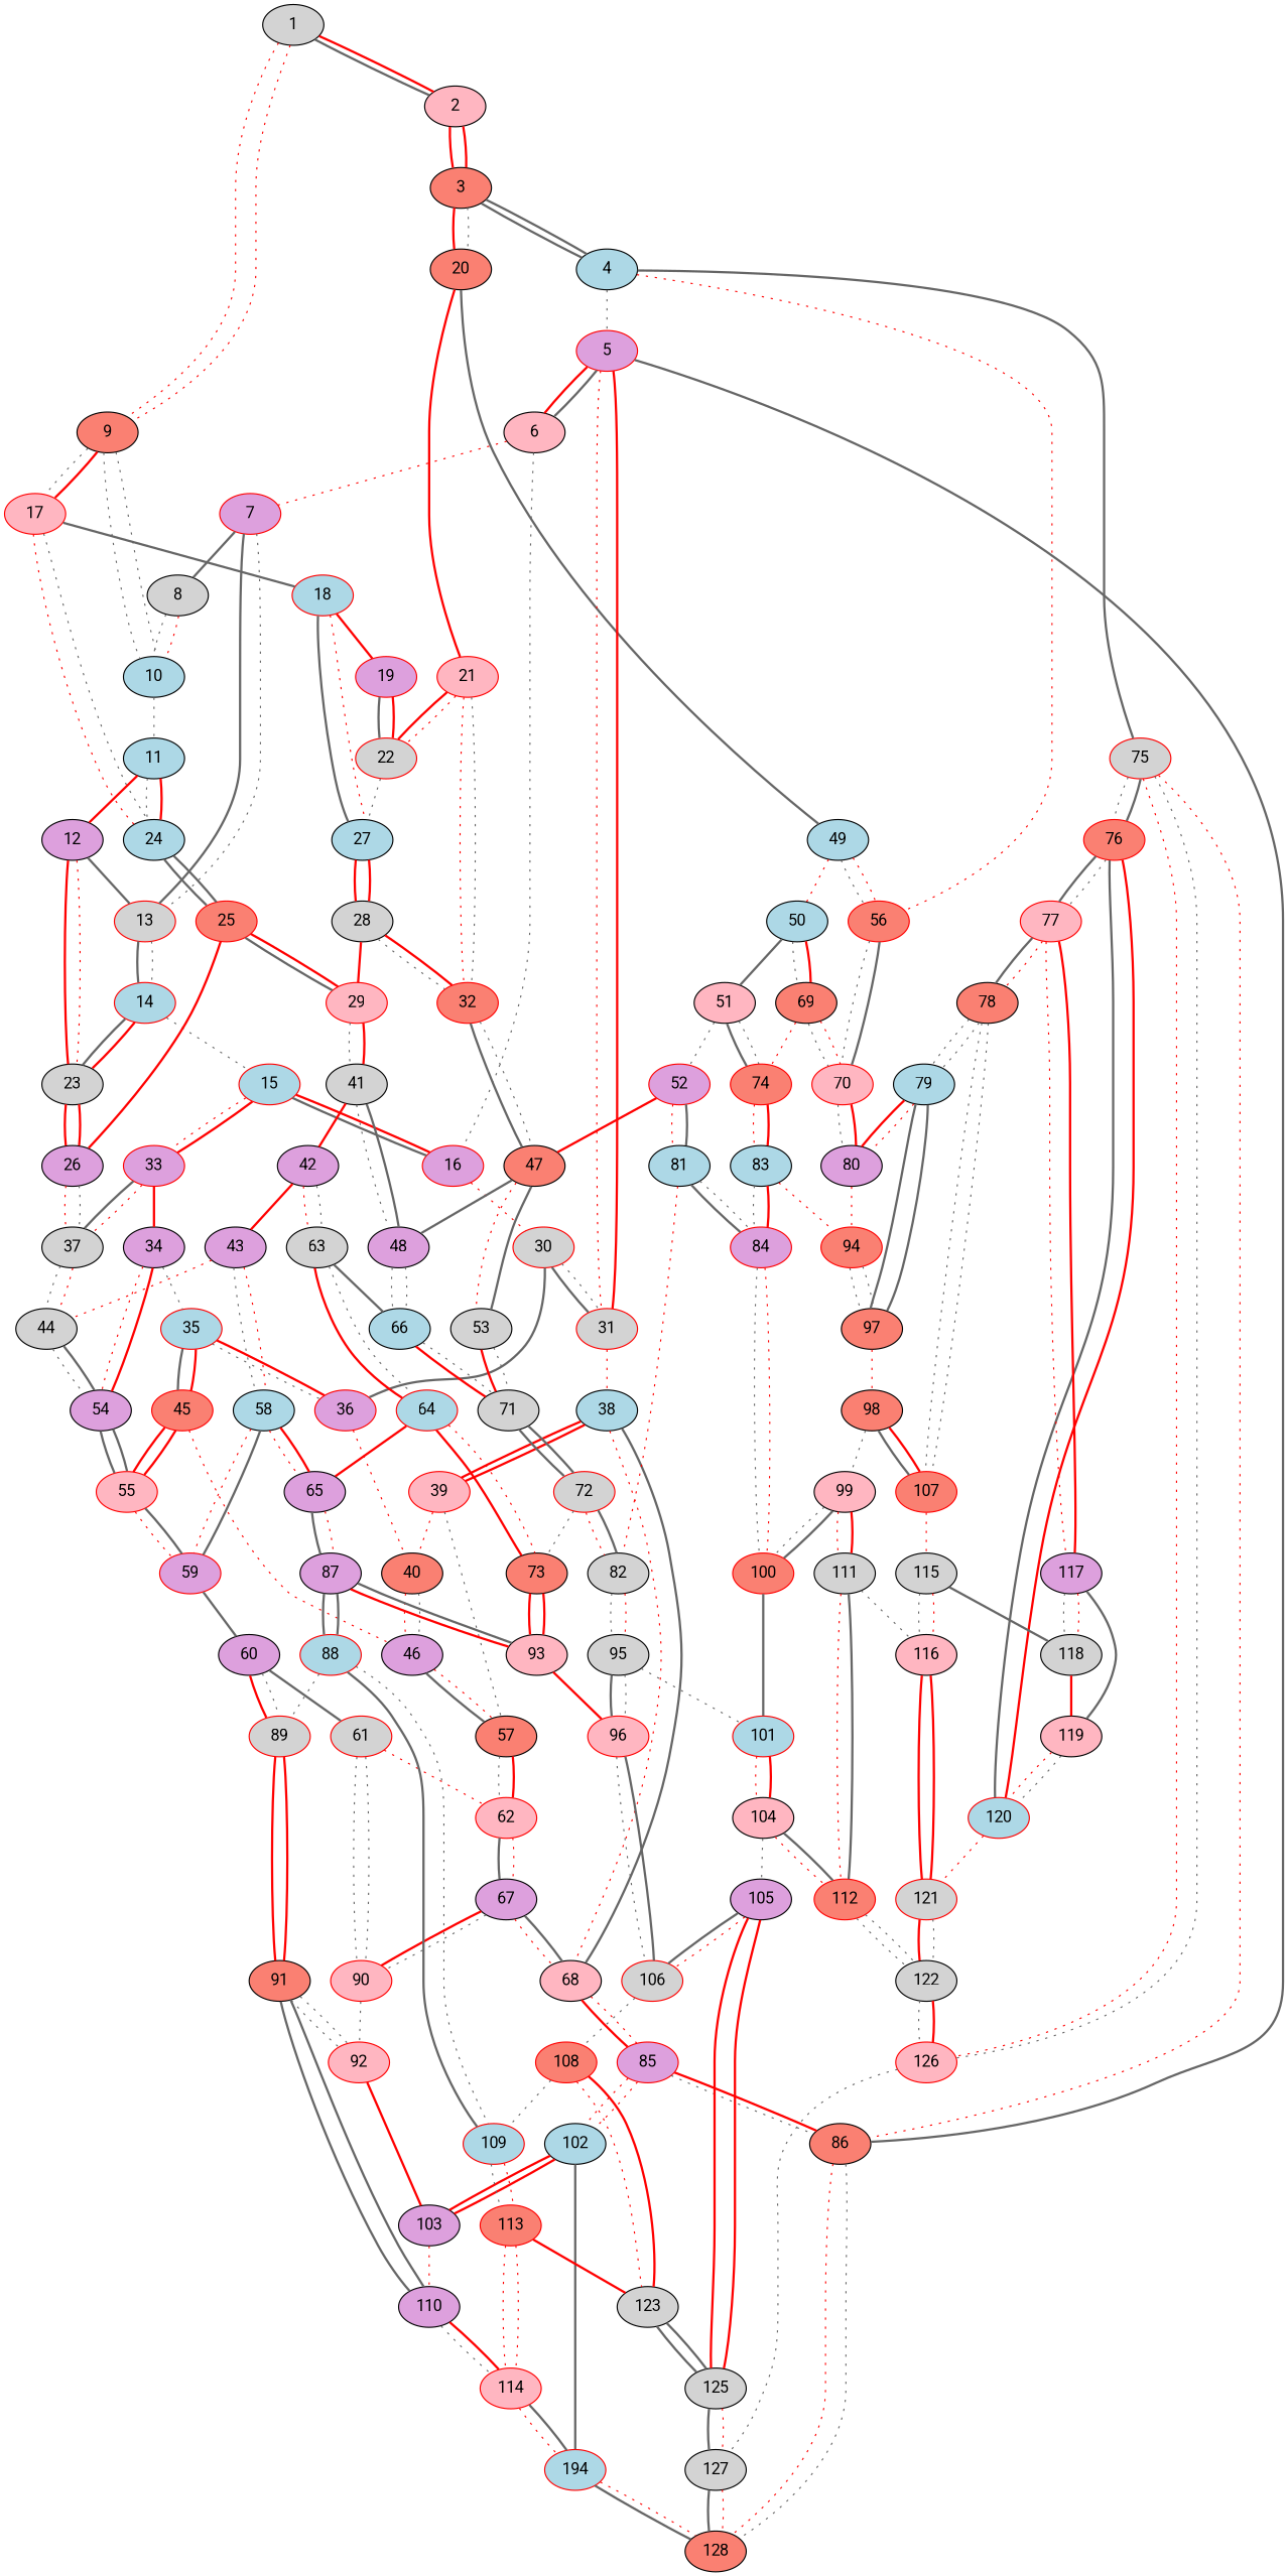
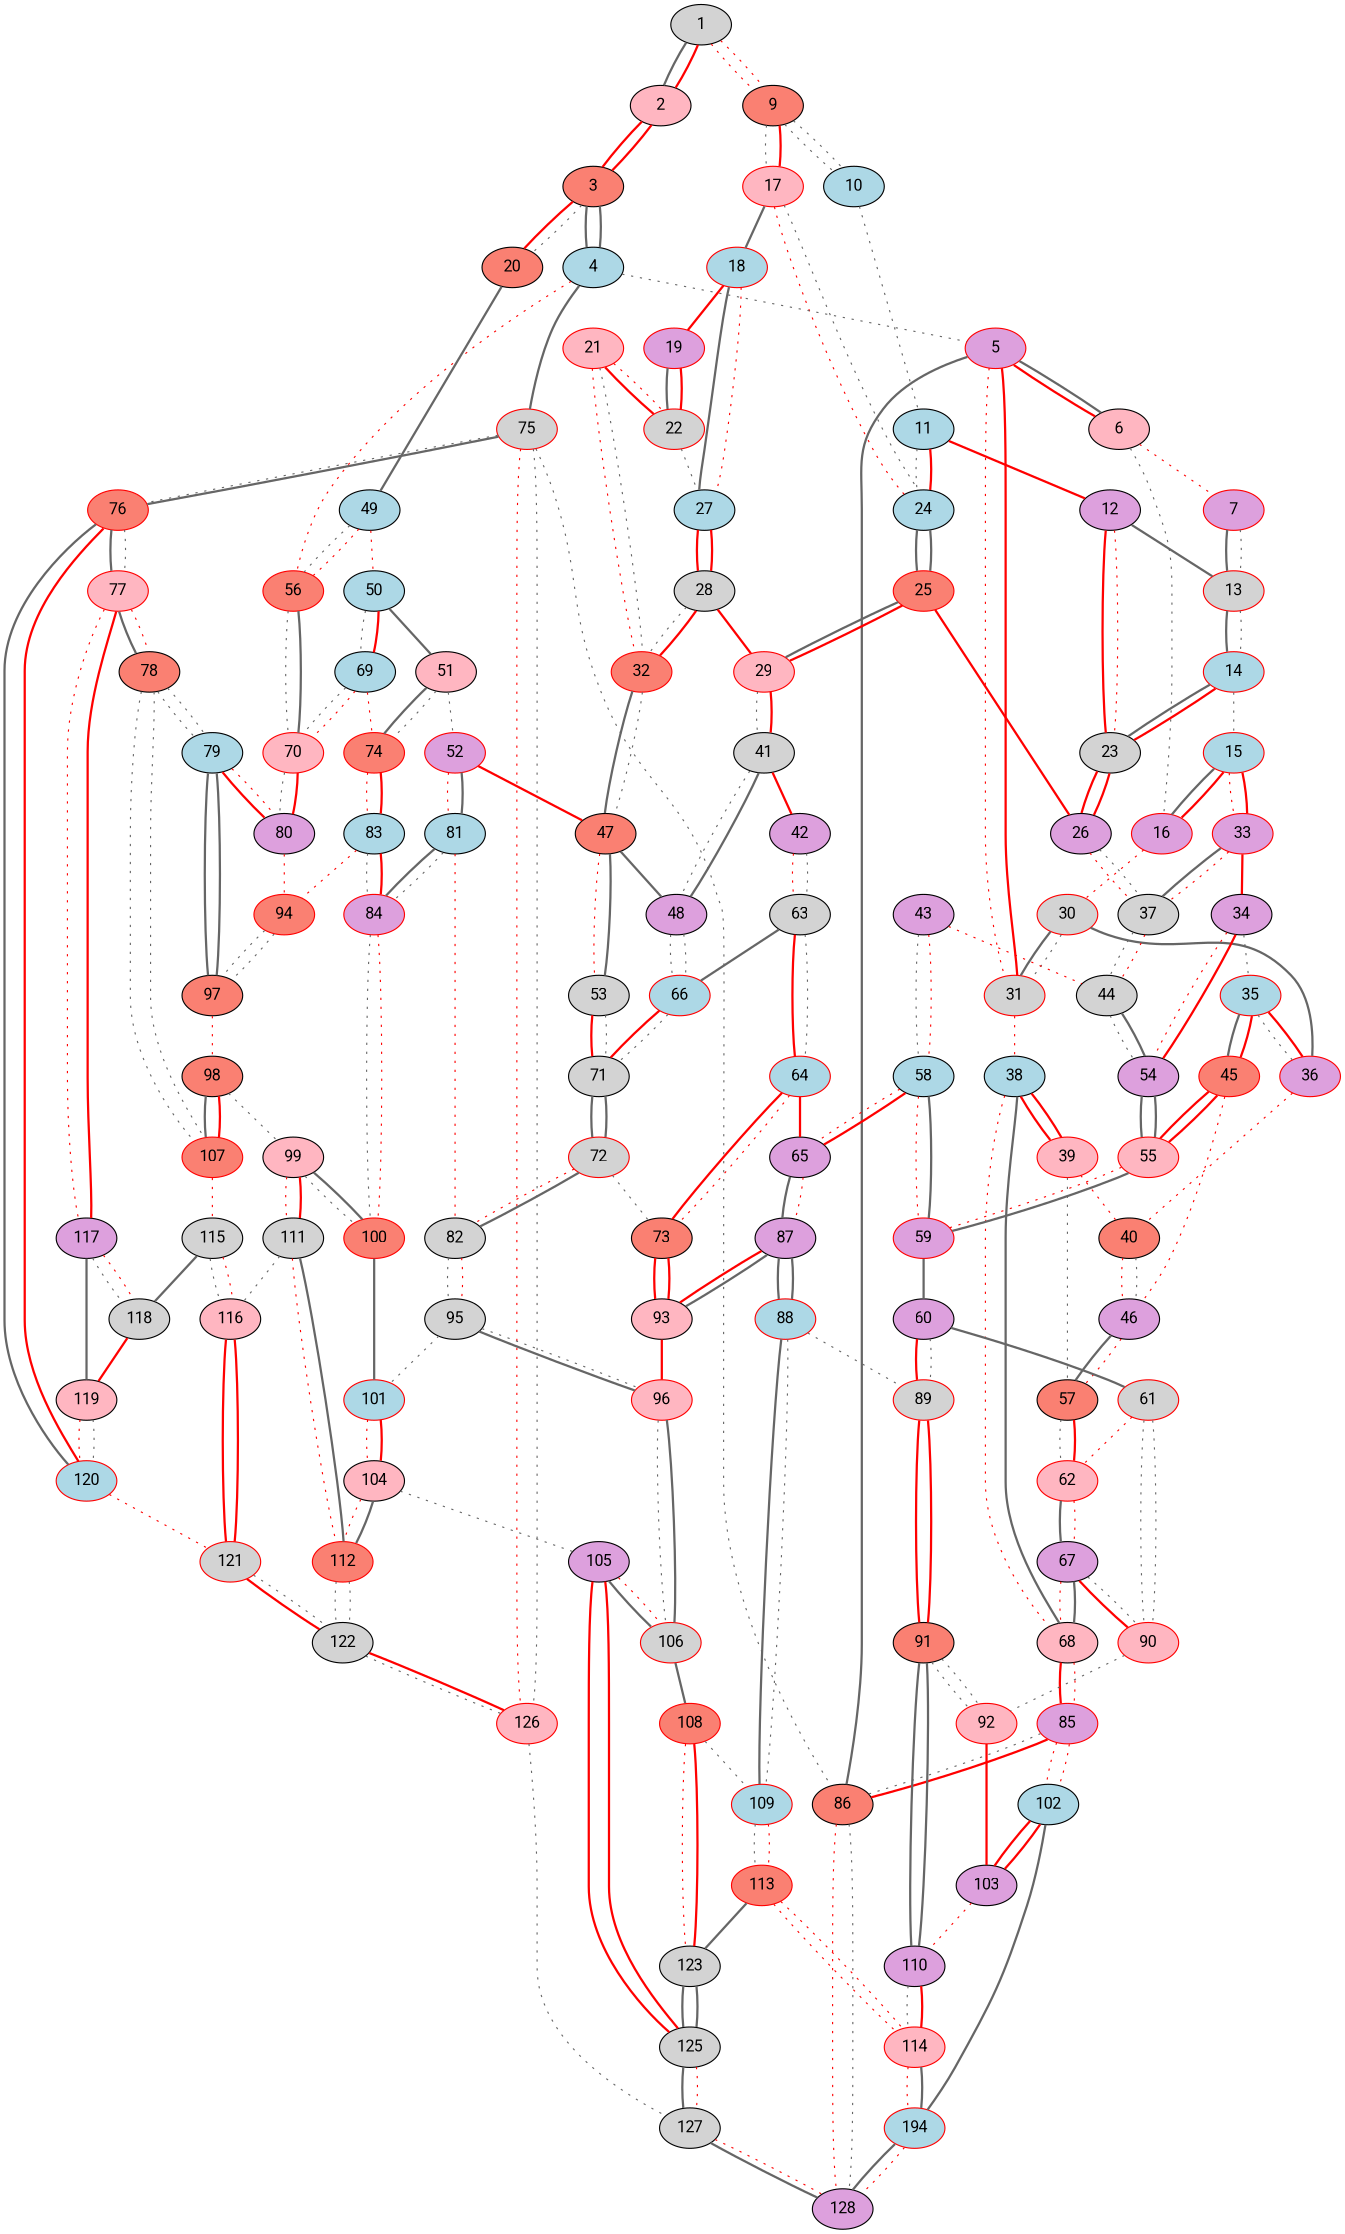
  graph {
    fontname=Roboto
    node [color=black fillcolor=lightgrey fontname=Roboto style=filled]
    edge [color=gray40 fontname=Roboto style=dotted]
    2 [fillcolor=lightpink]
    1
    9 [fillcolor=salmon]
    3 [fillcolor=salmon]
    10 [fillcolor=lightblue]
    17 [color=red fillcolor=lightpink]
    4 [fillcolor=lightblue]
    20 [fillcolor=salmon]
    5 [color=red fillcolor=plum]
    56 [color=red fillcolor=salmon]
    75 [color=red]
    21 [color=red fillcolor=lightpink]
    49 [fillcolor=lightblue]
    6 [fillcolor=lightpink]
    31 [color=red]
    86 [fillcolor=salmon]
    70 [color=red fillcolor=lightpink]
    76 [color=red fillcolor=salmon]
    126 [color=red fillcolor=lightpink]
    7 [color=red fillcolor=plum]
    16 [color=red fillcolor=plum]
    38 [fillcolor=lightblue]
-   128 [fillcolor=salmon]
-   8
+   128 [fillcolor=plum]
    13 [color=red]
    30 [color=red]
    14 [color=red fillcolor=lightblue]
    11 [fillcolor=lightblue]
    24 [fillcolor=lightblue]
    18 [color=red fillcolor=lightblue]
    12 [fillcolor=plum]
    23
    25 [color=red fillcolor=salmon]
    26 [fillcolor=plum]
    15 [color=red fillcolor=lightblue]
    33 [color=red fillcolor=plum]
    37
    34 [fillcolor=plum]
    36 [color=red fillcolor=plum]
    19 [color=red fillcolor=plum]
    27 [fillcolor=lightblue]
    22 [color=red]
    28
    32 [color=red fillcolor=salmon]
    50 [fillcolor=lightblue]
    47 [fillcolor=salmon]
    29 [color=red fillcolor=lightpink]
    41
    44
    42 [fillcolor=plum]
    48 [fillcolor=plum]
    40 [fillcolor=salmon]
    39 [color=red fillcolor=lightpink]
    68 [fillcolor=lightpink]
    53
    35 [color=red fillcolor=lightblue]
    54 [fillcolor=plum]
    45 [color=red fillcolor=salmon]
    55 [color=red fillcolor=lightpink]
    46 [fillcolor=plum]
    57 [fillcolor=salmon]
    85 [color=red fillcolor=plum]
    62 [color=red fillcolor=lightpink]
    43 [fillcolor=plum]
    63
-   66 [fillcolor=lightblue]
+   66 [color=red fillcolor=lightblue]
    58 [fillcolor=lightblue]
    64 [color=red fillcolor=lightblue]
    59 [color=red fillcolor=plum]
    65 [fillcolor=plum]
    71
    51 [fillcolor=lightpink]
-   69 [fillcolor=salmon]
+   69 [fillcolor=lightblue]
    52 [color=red fillcolor=plum]
    74 [color=red fillcolor=salmon]
    81 [fillcolor=lightblue]
    83 [fillcolor=lightblue]
    82
    84 [color=red fillcolor=plum]
    72 [color=red]
    60 [fillcolor=plum]
    80 [fillcolor=plum]
    67 [fillcolor=plum]
    87 [fillcolor=plum]
    61 [color=red]
    89 [color=red]
    90 [color=red fillcolor=lightpink]
    91 [fillcolor=salmon]
    92 [color=red fillcolor=lightpink]
    73 [fillcolor=salmon]
    93 [fillcolor=lightpink]
    88 [color=red fillcolor=lightblue]
    102 [fillcolor=lightblue]
    94 [color=red fillcolor=salmon]
    95
    96 [color=red fillcolor=lightpink]
    77 [color=red fillcolor=lightpink]
    120 [color=red fillcolor=lightblue]
    127
    78 [fillcolor=salmon]
    117 [fillcolor=plum]
    121 [color=red]
    79 [fillcolor=lightblue]
    107 [color=red fillcolor=salmon]
    118
    119 [fillcolor=lightpink]
    97 [fillcolor=salmon]
    115
    98 [fillcolor=salmon]
    100 [color=red fillcolor=salmon]
    101 [color=red fillcolor=lightblue]
    103 [fillcolor=plum]
    n113 [color=red fillcolor=lightblue label=194]
    109 [color=red fillcolor=lightblue]
    113 [color=red fillcolor=salmon]
    110 [fillcolor=plum]
    114 [color=red fillcolor=lightpink]
    106 [color=red]
    104 [fillcolor=lightpink]
    108 [color=red fillcolor=salmon]
    99 [fillcolor=lightpink]
    111
    112 [color=red fillcolor=salmon]
    116 [fillcolor=lightpink]
    105 [fillcolor=plum]
    125
    122
    123
    2 -- 3 [color=red style=bold]
    2 -- 3 [color=red style=bold]
    1 -- 2 [style=bold]
    1 -- 2 [color=red style=bold]
    1 -- 9 [color=red]
    1 -- 9 [color=red]
    9 -- 10
    9 -- 10
    9 -- 17
    9 -- 17 [color=red style=bold]
    3 -- 4 [style=bold]
    3 -- 4 [style=bold]
    3 -- 20 [color=red style=bold]
    3 -- 20
    10 -- 11
    17 -- 24 [color=red]
    17 -- 24
    17 -- 18 [style=bold]
    4 -- 5
    4 -- 56 [color=red]
    4 -- 75 [style=bold]
-   20 -- 21 [color=red style=bold]
    20 -- 49 [style=bold]
    5 -- 6 [color=red style=bold]
    5 -- 6 [style=bold]
    5 -- 31 [color=red]
    5 -- 31 [color=red style=bold]
    5 -- 86 [style=bold]
    56 -- 70
    56 -- 70 [style=bold]
-   75 -- 86 [color=red]
+   75 -- 86
    75 -- 76
    75 -- 76 [style=bold]
    75 -- 126 [color=red]
    75 -- 126
    21 -- 22 [color=red style=bold]
    21 -- 22 [color=red]
    21 -- 32 [color=red]
    21 -- 32
    49 -- 56
    49 -- 56 [color=red]
    49 -- 50 [color=red]
    6 -- 7 [color=red]
    6 -- 16
    31 -- 38 [color=red]
    86 -- 128 [color=red]
    86 -- 128
    70 -- 80
    70 -- 80 [color=red style=bold]
    76 -- 77 [style=bold]
    76 -- 77
    76 -- 120 [style=bold]
    76 -- 120 [color=red style=bold]
    126 -- 127
-   7 -- 8 [style=bold]
    7 -- 13 [style=bold]
    7 -- 13
    16 -- 30 [color=red]
    38 -- 39 [color=red style=bold]
    38 -- 39 [color=red style=bold]
    38 -- 68 [color=red]
    38 -- 68 [style=bold]
-   8 -- 10
-   8 -- 10 [color=red]
    13 -- 14 [style=bold]
    13 -- 14
    30 -- 31 [style=bold]
    30 -- 31
    30 -- 36 [style=bold]
    14 -- 23 [style=bold]
    14 -- 23 [color=red style=bold]
    14 -- 15
    11 -- 24
    11 -- 24 [color=red style=bold]
    11 -- 12 [color=red style=bold]
    24 -- 25 [style=bold]
    24 -- 25 [style=bold]
    18 -- 19 [color=red style=bold]
    18 -- 27 [style=bold]
    18 -- 27 [color=red]
    12 -- 13 [style=bold]
    12 -- 23 [color=red style=bold]
    12 -- 23 [color=red]
    23 -- 26 [color=red style=bold]
    23 -- 26 [color=red style=bold]
    25 -- 26 [color=red style=bold]
    25 -- 29 [style=bold]
    25 -- 29 [color=red style=bold]
    26 -- 37 [color=red]
    26 -- 37
    15 -- 16 [style=bold]
    15 -- 16 [color=red style=bold]
    15 -- 33 [color=red]
    15 -- 33 [color=red style=bold]
    33 -- 37 [style=bold]
    33 -- 37 [color=red]
    33 -- 34 [color=red style=bold]
    37 -- 44
    37 -- 44 [color=red]
    34 -- 35
    34 -- 54 [color=red]
    34 -- 54 [color=red style=bold]
    36 -- 40 [color=red]
    19 -- 22 [style=bold]
    19 -- 22 [color=red style=bold]
    27 -- 28 [color=red style=bold]
    27 -- 28 [color=red style=bold]
    22 -- 27
    28 -- 32
    28 -- 32 [color=red style=bold]
    28 -- 29 [color=red style=bold]
    32 -- 47 [style=bold]
    32 -- 47
    50 -- 51 [style=bold]
    50 -- 69
    50 -- 69 [color=red style=bold]
    47 -- 48 [style=bold]
    47 -- 53 [color=red]
    47 -- 53 [style=bold]
    29 -- 41
    29 -- 41 [color=red style=bold]
    41 -- 42 [color=red style=bold]
    41 -- 48
    41 -- 48 [style=bold]
    44 -- 54
    44 -- 54 [style=bold]
-   42 -- 43 [color=red style=bold]
    42 -- 63 [color=red]
    42 -- 63
    48 -- 66
    48 -- 66
    40 -- 46 [color=red]
    40 -- 46
    39 -- 40 [color=red]
    39 -- 57
    68 -- 85 [color=red style=bold]
    68 -- 85 [color=red]
    53 -- 71 [color=red style=bold]
    53 -- 71
    35 -- 36
    35 -- 36 [color=red style=bold]
    35 -- 45 [style=bold]
    35 -- 45 [color=red style=bold]
    54 -- 55 [style=bold]
    54 -- 55 [style=bold]
    45 -- 55 [color=red style=bold]
    45 -- 55 [color=red style=bold]
    45 -- 46 [color=red]
    55 -- 59 [color=red]
    55 -- 59 [style=bold]
    46 -- 57 [style=bold]
    46 -- 57 [color=red]
    57 -- 62
    57 -- 62 [color=red style=bold]
    85 -- 86
    85 -- 86 [color=red style=bold]
    85 -- 102 [color=red]
    85 -- 102 [color=red]
    62 -- 67 [style=bold]
    62 -- 67 [color=red]
    43 -- 44 [color=red]
    43 -- 58
    43 -- 58 [color=red]
    63 -- 66 [style=bold]
    63 -- 64 [color=red style=bold]
    63 -- 64
    66 -- 71 [color=red style=bold]
    66 -- 71
    58 -- 59 [color=red]
    58 -- 59 [style=bold]
    58 -- 65 [color=red]
    58 -- 65 [color=red style=bold]
    64 -- 65 [color=red style=bold]
    64 -- 73 [color=red style=bold]
    64 -- 73 [color=red]
    59 -- 60 [style=bold]
    65 -- 87 [style=bold]
    65 -- 87 [color=red]
    71 -- 72 [style=bold]
    71 -- 72 [style=bold]
    51 -- 52
    51 -- 74 [style=bold]
    51 -- 74
    69 -- 70
    69 -- 70 [color=red]
    69 -- 74 [color=red]
    52 -- 47 [color=red style=bold]
    52 -- 81 [color=red]
    52 -- 81 [style=bold]
    74 -- 83 [color=red]
    74 -- 83 [color=red style=bold]
    81 -- 82 [color=red]
    81 -- 84 [style=bold]
    81 -- 84
    83 -- 84
    83 -- 84 [color=red style=bold]
    83 -- 94 [color=red]
    82 -- 95
    82 -- 95 [color=red]
    84 -- 100
    84 -- 100 [color=red]
    72 -- 82 [color=red]
    72 -- 82 [style=bold]
    72 -- 73
    60 -- 61 [style=bold]
    60 -- 89 [color=red style=bold]
    60 -- 89
    80 -- 94 [color=red]
    67 -- 68 [color=red]
    67 -- 68 [style=bold]
    67 -- 90 [color=red style=bold]
    67 -- 90
    87 -- 93 [color=red style=bold]
    87 -- 93 [style=bold]
    87 -- 88 [style=bold]
    87 -- 88 [style=bold]
    61 -- 62 [color=red]
    61 -- 90
    61 -- 90
    89 -- 91 [color=red style=bold]
    89 -- 91 [color=red style=bold]
    90 -- 92
    91 -- 92
    91 -- 92
    91 -- 110 [style=bold]
    91 -- 110 [style=bold]
    92 -- 103 [color=red style=bold]
    73 -- 93 [color=red style=bold]
    73 -- 93 [color=red style=bold]
    93 -- 96 [color=red style=bold]
    88 -- 89
    88 -- 109 [style=bold]
    88 -- 109
    102 -- 103 [color=red style=bold]
    102 -- 103 [color=red style=bold]
    102 -- n113 [style=bold]
    94 -- 97
    94 -- 97
    95 -- 96 [style=bold]
    95 -- 96
    95 -- 101
    96 -- 106
    96 -- 106 [style=bold]
    77 -- 78 [style=bold]
    77 -- 78 [color=red]
    77 -- 117 [color=red]
    77 -- 117 [color=red style=bold]
    120 -- 121 [color=red]
    127 -- 128 [style=bold]
    127 -- 128 [color=red]
    78 -- 79
    78 -- 79
    78 -- 107
    78 -- 107
    117 -- 118
    117 -- 118 [color=red]
    117 -- 119 [style=bold]
    121 -- 122 [color=red style=bold]
    121 -- 122
    79 -- 80 [color=red style=bold]
    79 -- 80 [color=red]
    79 -- 97 [style=bold]
    79 -- 97 [style=bold]
    107 -- 115 [color=red]
    118 -- 119 [color=red style=bold]
    119 -- 120 [color=red]
    119 -- 120
    97 -- 98 [color=red]
    115 -- 118 [style=bold]
    115 -- 116
    115 -- 116 [color=red]
    98 -- 107 [style=bold]
    98 -- 107 [color=red style=bold]
    98 -- 99
    100 -- 101 [style=bold]
    101 -- 104 [color=red]
    101 -- 104 [color=red style=bold]
    103 -- 110 [color=red]
    n113 -- 128 [style=bold]
    n113 -- 128 [color=red]
    109 -- 113
    109 -- 113 [color=red]
    113 -- 114 [color=red]
    113 -- 114 [color=red]
-   113 -- 123 [color=red style=bold]
+   113 -- 123 [style=bold]
    110 -- 114
    110 -- 114 [color=red style=bold]
    114 -- n113 [color=red]
    114 -- n113 [style=bold]
-   106 -- 108
+   106 -- 108 [style=bold]
    104 -- 112 [color=red]
    104 -- 112 [style=bold]
    104 -- 105
    108 -- 109
    108 -- 123 [color=red]
    108 -- 123 [color=red style=bold]
    99 -- 100
    99 -- 100 [style=bold]
    99 -- 111 [color=red]
    99 -- 111 [color=red style=bold]
    111 -- 112 [color=red]
    111 -- 112 [style=bold]
    111 -- 116
    112 -- 122
    112 -- 122
    116 -- 121 [color=red style=bold]
    116 -- 121 [color=red style=bold]
    105 -- 106 [style=bold]
    105 -- 106 [color=red]
    105 -- 125 [color=red style=bold]
    105 -- 125 [color=red style=bold]
    125 -- 127 [style=bold]
    125 -- 127 [color=red]
    122 -- 126
    122 -- 126 [color=red style=bold]
    123 -- 125 [style=bold]
    123 -- 125 [style=bold]
  }
